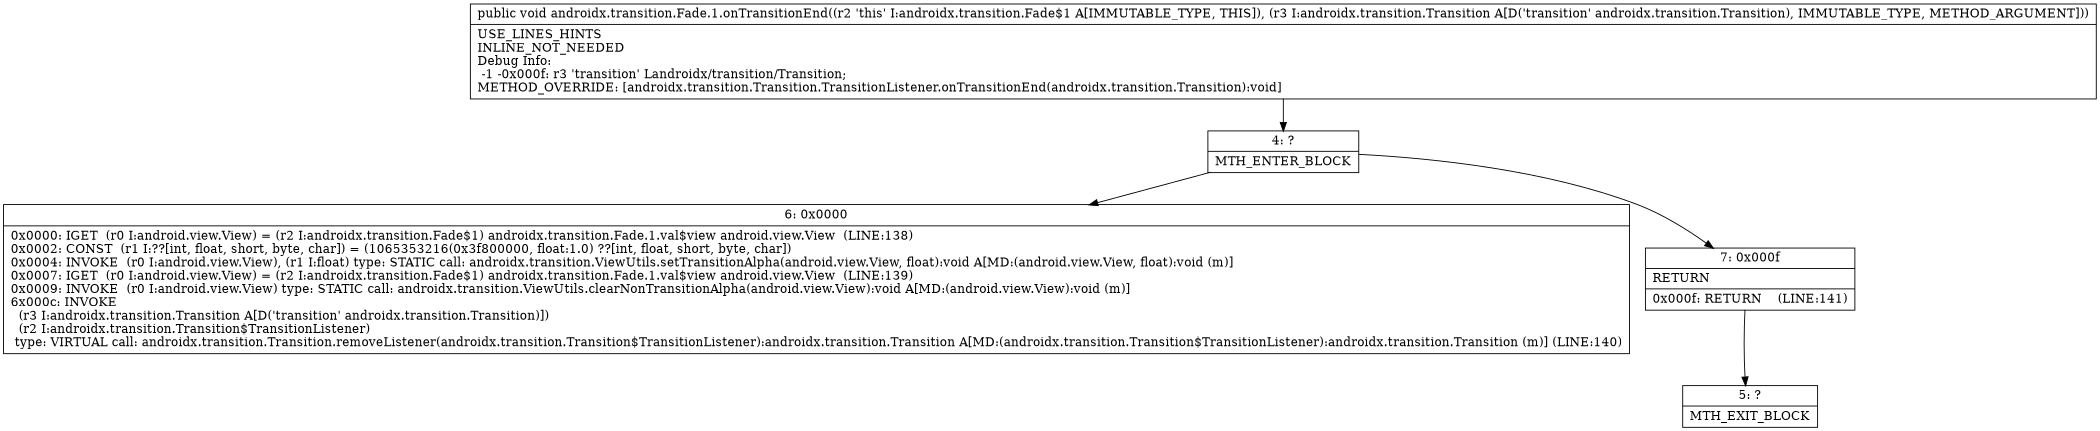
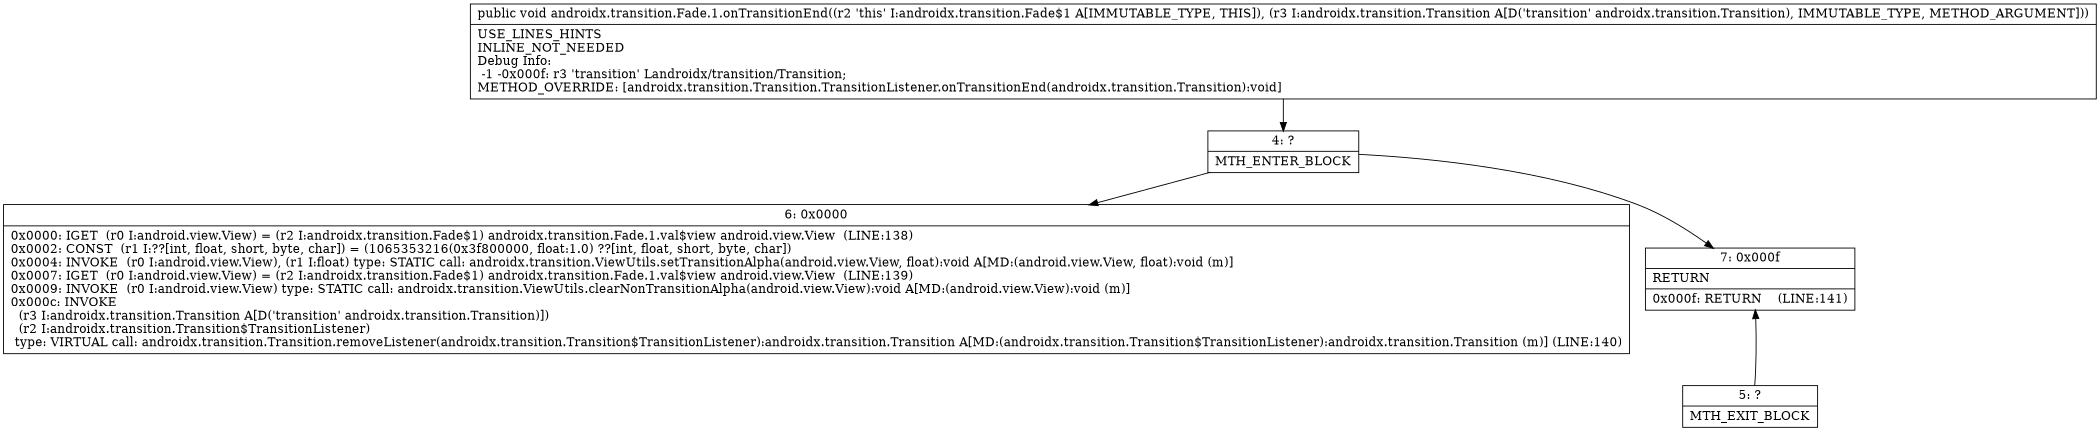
  digraph {
    fontname="DejaVu Serif"
    node [fontname="DejaVu Serif" shape=record]
    edge [fontname="DejaVu Serif"]
    n1 [label="{4\:\ ?|MTH_ENTER_BLOCK\l}"]
-   n2 [label="{6\:\ 0x0000|0x0000: IGET  (r0 I:android.view.View) = (r2 I:androidx.transition.Fade$1) androidx.transition.Fade.1.val$view android.view.View  (LINE:138)\l0x0002: CONST  (r1 I:??[int, float, short, byte, char]) = (1065353216(0x3f800000, float:1.0) ??[int, float, short, byte, char]) \l0x0004: INVOKE  (r0 I:android.view.View), (r1 I:float) type: STATIC call: androidx.transition.ViewUtils.setTransitionAlpha(android.view.View, float):void A[MD:(android.view.View, float):void (m)]\l0x0007: IGET  (r0 I:android.view.View) = (r2 I:androidx.transition.Fade$1) androidx.transition.Fade.1.val$view android.view.View  (LINE:139)\l0x0009: INVOKE  (r0 I:android.view.View) type: STATIC call: androidx.transition.ViewUtils.clearNonTransitionAlpha(android.view.View):void A[MD:(android.view.View):void (m)]\l6x000c: INVOKE  \l  (r3 I:androidx.transition.Transition A[D('transition' androidx.transition.Transition)])\l  (r2 I:androidx.transition.Transition$TransitionListener)\l type: VIRTUAL call: androidx.transition.Transition.removeListener(androidx.transition.Transition$TransitionListener):androidx.transition.Transition A[MD:(androidx.transition.Transition$TransitionListener):androidx.transition.Transition (m)] (LINE:140)\l}"]
+   n2 [label="{6\:\ 0x0000|0x0000: IGET  (r0 I:android.view.View) = (r2 I:androidx.transition.Fade$1) androidx.transition.Fade.1.val$view android.view.View  (LINE:138)\l0x0002: CONST  (r1 I:??[int, float, short, byte, char]) = (1065353216(0x3f800000, float:1.0) ??[int, float, short, byte, char]) \l0x0004: INVOKE  (r0 I:android.view.View), (r1 I:float) type: STATIC call: androidx.transition.ViewUtils.setTransitionAlpha(android.view.View, float):void A[MD:(android.view.View, float):void (m)]\l0x0007: IGET  (r0 I:android.view.View) = (r2 I:androidx.transition.Fade$1) androidx.transition.Fade.1.val$view android.view.View  (LINE:139)\l0x0009: INVOKE  (r0 I:android.view.View) type: STATIC call: androidx.transition.ViewUtils.clearNonTransitionAlpha(android.view.View):void A[MD:(android.view.View):void (m)]\l0x000c: INVOKE  \l  (r3 I:androidx.transition.Transition A[D('transition' androidx.transition.Transition)])\l  (r2 I:androidx.transition.Transition$TransitionListener)\l type: VIRTUAL call: androidx.transition.Transition.removeListener(androidx.transition.Transition$TransitionListener):androidx.transition.Transition A[MD:(androidx.transition.Transition$TransitionListener):androidx.transition.Transition (m)] (LINE:140)\l}"]
    n3 [label="{7\:\ 0x000f|RETURN\l|0x000f: RETURN    (LINE:141)\l}"]
    n4 [label="{5\:\ ?|MTH_EXIT_BLOCK\l}"]
    n5 [label="{public void androidx.transition.Fade.1.onTransitionEnd((r2 'this' I:androidx.transition.Fade$1 A[IMMUTABLE_TYPE, THIS]), (r3 I:androidx.transition.Transition A[D('transition' androidx.transition.Transition), IMMUTABLE_TYPE, METHOD_ARGUMENT]))  | USE_LINES_HINTS\lINLINE_NOT_NEEDED\lDebug Info:\l  \-1 \-0x000f: r3 'transition' Landroidx\/transition\/Transition;\lMETHOD_OVERRIDE: [androidx.transition.Transition.TransitionListener.onTransitionEnd(androidx.transition.Transition):void]\l}"]
    n1 -> n2
    n1 -> n3
-   n3 -> n4
+   n4 -> n3
    n5 -> n1
  }
